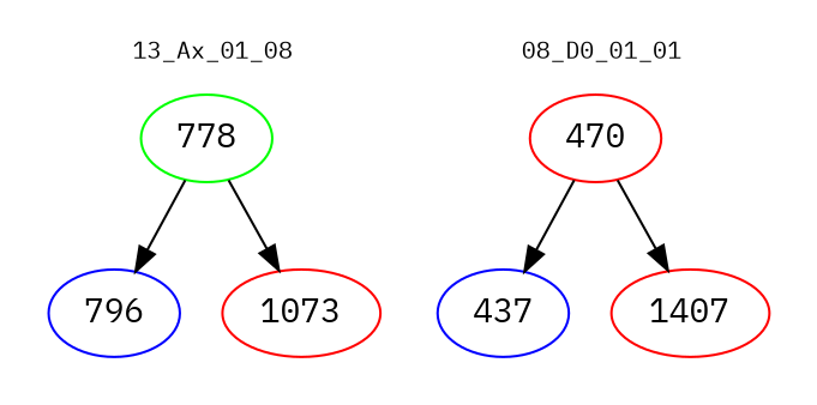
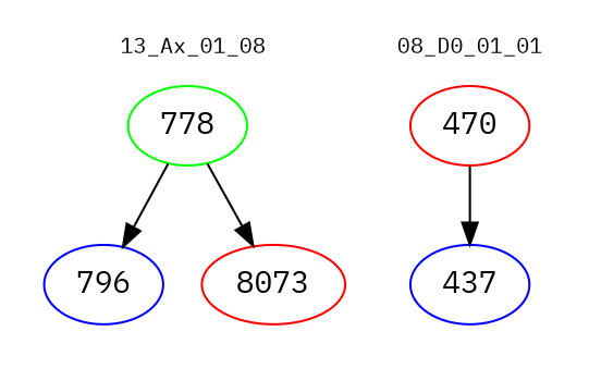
  digraph {
    fontname="IBM Plex Mono"
    node [color=red fontname="IBM Plex Mono"]
    edge [color=black fontname="IBM Plex Mono"]
    n1 [color=green label=778]
    n2 [color=blue label=796]
-   n3 [label=1073]
+   n3 [label=8073]
    n4 [label=470]
    n5 [color=blue label=437]
-   n6 [label=1407]
    subgraph cluster_1 {
      color=white
      fontsize=10
      label="13_Ax_01_08"
      n1
      n2
      n3
    }
    subgraph cluster_2 {
      color=white
      fontsize=10
      label="08_D0_01_01"
      n4
      n5
-     n6
    }
    n1 -> n2
    n1 -> n3
    n4 -> n5
-   n4 -> n6
  }
